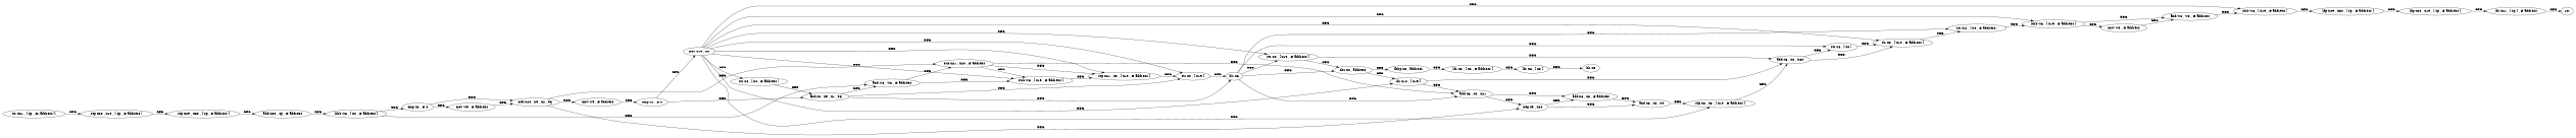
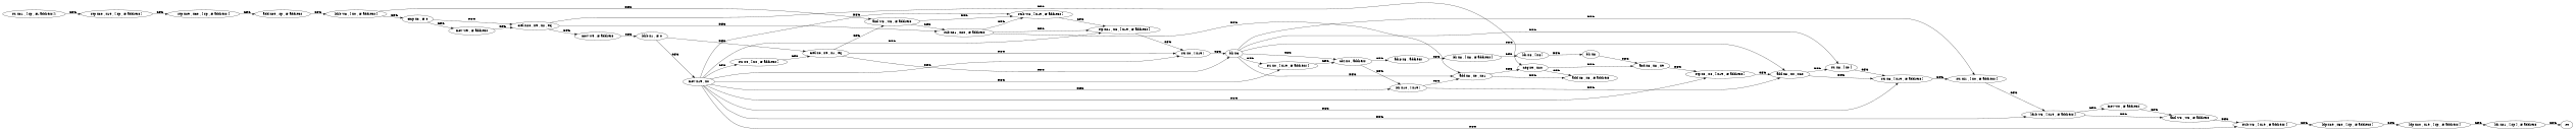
  digraph {
    rankdir=LR
    n1 [label="str x21 , [ sp , #- address ]!"]
    n2 [label="stp x20 , x19 , [ sp , # address ]"]
    n3 [label="stp x29 , x30 , [ sp , # address ]"]
    n4 [label="add x29 , sp , # address"]
    n5 [label="ldrb w8 , [ x0 , # address ]"]
    n6 [label="cmp x2 , # 0"]
    n7 [label="and w8 , w8 , # address"]
    n8 [label="mov w9 , # address"]
    n9 [label="csel x20 , x9 , x2 , eq"]
    n10 [label="sub x21 , x20 , # address"]
    n11 [label="strb w8 , [ x19 , # address ]"]
    n12 [label="mov w9 , # address"]
    n13 [label="neg x9 , x20"]
-   n14 [label="cmp x1 , # 0"]
+   n14 [label="ldrb x1 , # 0"]
    n15 [label="stp x21 , x3 , [ x19 , # address ]"]
    n16 [label="add x8 , x0 , x21"]
    n17 [label="add x8 , x8 , # address"]
    n18 [label="and x8 , x8 , x9"]
    n19 [label="mov x19 , x0"]
-   n20 [label="and x0 , x9 , x1 , eq"]
+   n20 [label="csel x0 , x9 , x1 , eq"]
    n21 [label="str x4 , [ x0 , # address ]"]
    n22 [label="str x0 , [ x19 ]"]
    n23 [label="str x0 , [ x19 , # address ]"]
    n24 [label="ldr x10 , [ x19 ]"]
    n25 [label="stp x8 , x8 , [ x19 , # address ]"]
    n26 [label="str x8 , [ x19 , # address ]"]
    n27 [label="ldrb w8 , [ x19 , # address ]"]
    n28 [label="strb w8 , [ x19 , # address ]"]
    n29 [label="blr x3"]
    n30 [label="cbz x0 , address"]
    n31 [label="add x8 , x0 , x60"]
    n32 [label="str xzr , [ x0 , # address ]"]
    n33 [label="mov w0 , # address"]
    n34 [label="and w8 , w8 , # address"]
    n35 [label="ldp x29 , x30 , [ sp , # address ]"]
    n36 [label="str x8 , [ x0 ]"]
    n37 [label="adrp x8 , address"]
    n38 [label="ldr x8 , [ x8 , # address ]"]
    n39 [label="ldr x8 , [ x8 ]"]
    n40 [label="blr x8"]
    n41 [label="ldp x20 , x19 , [ sp , # address ]"]
    n42 [label="ldr x21 , [ sp ] , # address"]
    n43 [label=ret]
    n1 -> n2 [label=CFG]
    n2 -> n3 [label=CFG]
    n3 -> n4 [label=CFG]
    n4 -> n5 [label=CFG]
    n5 -> n6 [label=CFG]
    n5 -> n7 [label=DFG]
    n6 -> n8 [label=CFG]
    n6 -> n9 [label=DFG]
    n7 -> n10 [label=CFG]
    n7 -> n11 [label=DFG]
    n8 -> n9 [label=CFG]
    n9 -> n10 [label=DFG]
    n9 -> n12 [label=CFG]
    n9 -> n13 [label=DFG]
    n10 -> n11 [label=CFG]
    n10 -> n15 [label=DFG]
    n10 -> n16 [label=DFG]
    n11 -> n15 [label=CFG]
    n12 -> n14 [label=CFG]
    n13 -> n17 [label=CFG]
    n13 -> n18 [label=DFG]
    n14 -> n19 [label=CFG]
    n14 -> n20 [label=DFG]
    n15 -> n22 [label=CFG]
    n16 -> n13 [label=CFG]
    n16 -> n17 [label=DFG]
-   n17 -> n18 [label=DFG]
+   n40 -> n18 [label=DFG]
    n18 -> n25 [label=DFG]
    n19 -> n11 [label=DFG]
    n19 -> n15 [label=DFG]
    n19 -> n21 [label=CFG]
    n19 -> n22 [label=DFG]
    n19 -> n23 [label=DFG]
    n19 -> n24 [label=DFG]
    n19 -> n25 [label=DFG]
    n19 -> n26 [label=DFG]
    n19 -> n27 [label=DFG]
    n19 -> n28 [label=DFG]
    n20 -> n7 [label=CFG]
    n20 -> n22 [label=DFG]
    n20 -> n29 [label=DFG]
    n21 -> n20 [label=CFG]
    n22 -> n29 [label=CFG]
    n23 -> n30 [label=CFG]
    n24 -> n16 [label=CFG]
    n24 -> n31 [label=DFG]
    n25 -> n31 [label=CFG]
    n26 -> n32 [label=CFG]
    n27 -> n33 [label=CFG]
    n27 -> n34 [label=DFG]
    n28 -> n35 [label=CFG]
    n29 -> n16 [label=DFG]
    n29 -> n23 [label=CFG]
-   n29 -> n30 [label=DFG]
-   n23 -> n31 [label=DFG]
+   n29 -> n30 [label=CFG]
+   n29 -> n31 [label=DFG]
    n29 -> n32 [label=DFG]
    n29 -> n36 [label=DFG]
    n30 -> n24 [label=CFG]
    n30 -> n37 [label=CFG]
    n31 -> n26 [label=DFG]
    n31 -> n36 [label=DFG]
    n32 -> n27 [label=CFG]
    n33 -> n34 [label=CFG]
    n34 -> n28 [label=DFG]
    n35 -> n41 [label=CFG]
    n36 -> n26 [label=CFG]
    n37 -> n38 [label=CFG]
    n38 -> n39 [label=CFG]
    n39 -> n40 [label=DFG]
    n41 -> n42 [label=CFG]
    n42 -> n43 [label=CFG]
  }
